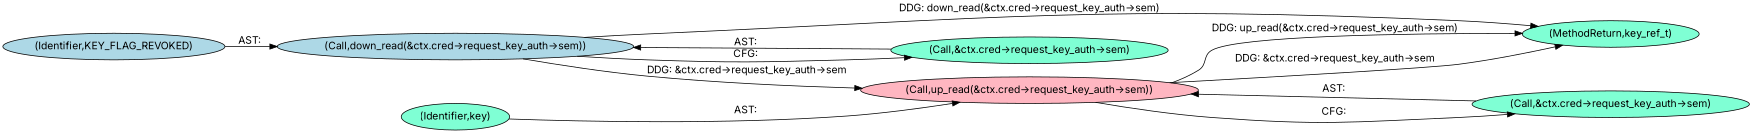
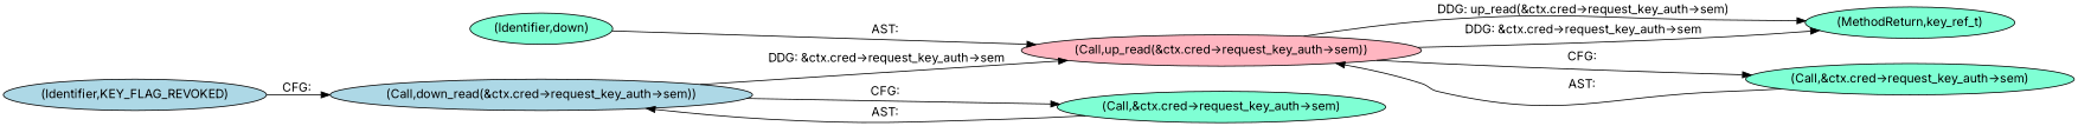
  digraph {
    fontname=Inter
    rankdir=LR
    node [fillcolor=aquamarine fontname=Inter style=filled]
    edge [fontname=Inter]
    n1 [fillcolor=lightblue label="(Call,down_read(&ctx.cred->request_key_auth->sem))"]
    n2 [fillcolor=lightpink label="(Call,up_read(&ctx.cred->request_key_auth->sem))"]
    n3 [label="(Call,&ctx.cred->request_key_auth->sem)"]
    n4 [label="(MethodReturn,key_ref_t)"]
    n5 [label="(Call,&ctx.cred->request_key_auth->sem)"]
    n6 [fillcolor=lightblue label="(Identifier,KEY_FLAG_REVOKED)"]
-   n7 [label="(Identifier,key)"]
+   n7 [label="(Identifier,down)"]
    n1 -> n2 [label="DDG: &ctx.cred->request_key_auth->sem"]
    n1 -> n3 [label="CFG: "]
-   n1 -> n4 [label="DDG: down_read(&ctx.cred->request_key_auth->sem)"]
    n2 -> n4 [label="DDG: up_read(&ctx.cred->request_key_auth->sem)"]
    n2 -> n4 [label="DDG: &ctx.cred->request_key_auth->sem"]
    n2 -> n5 [label="CFG: "]
    n3 -> n1 [label="AST: "]
    n5 -> n2 [label="AST: "]
-   n6 -> n1 [label="AST: "]
+   n6 -> n1 [label="CFG: "]
    n7 -> n2 [label="AST: "]
  }
